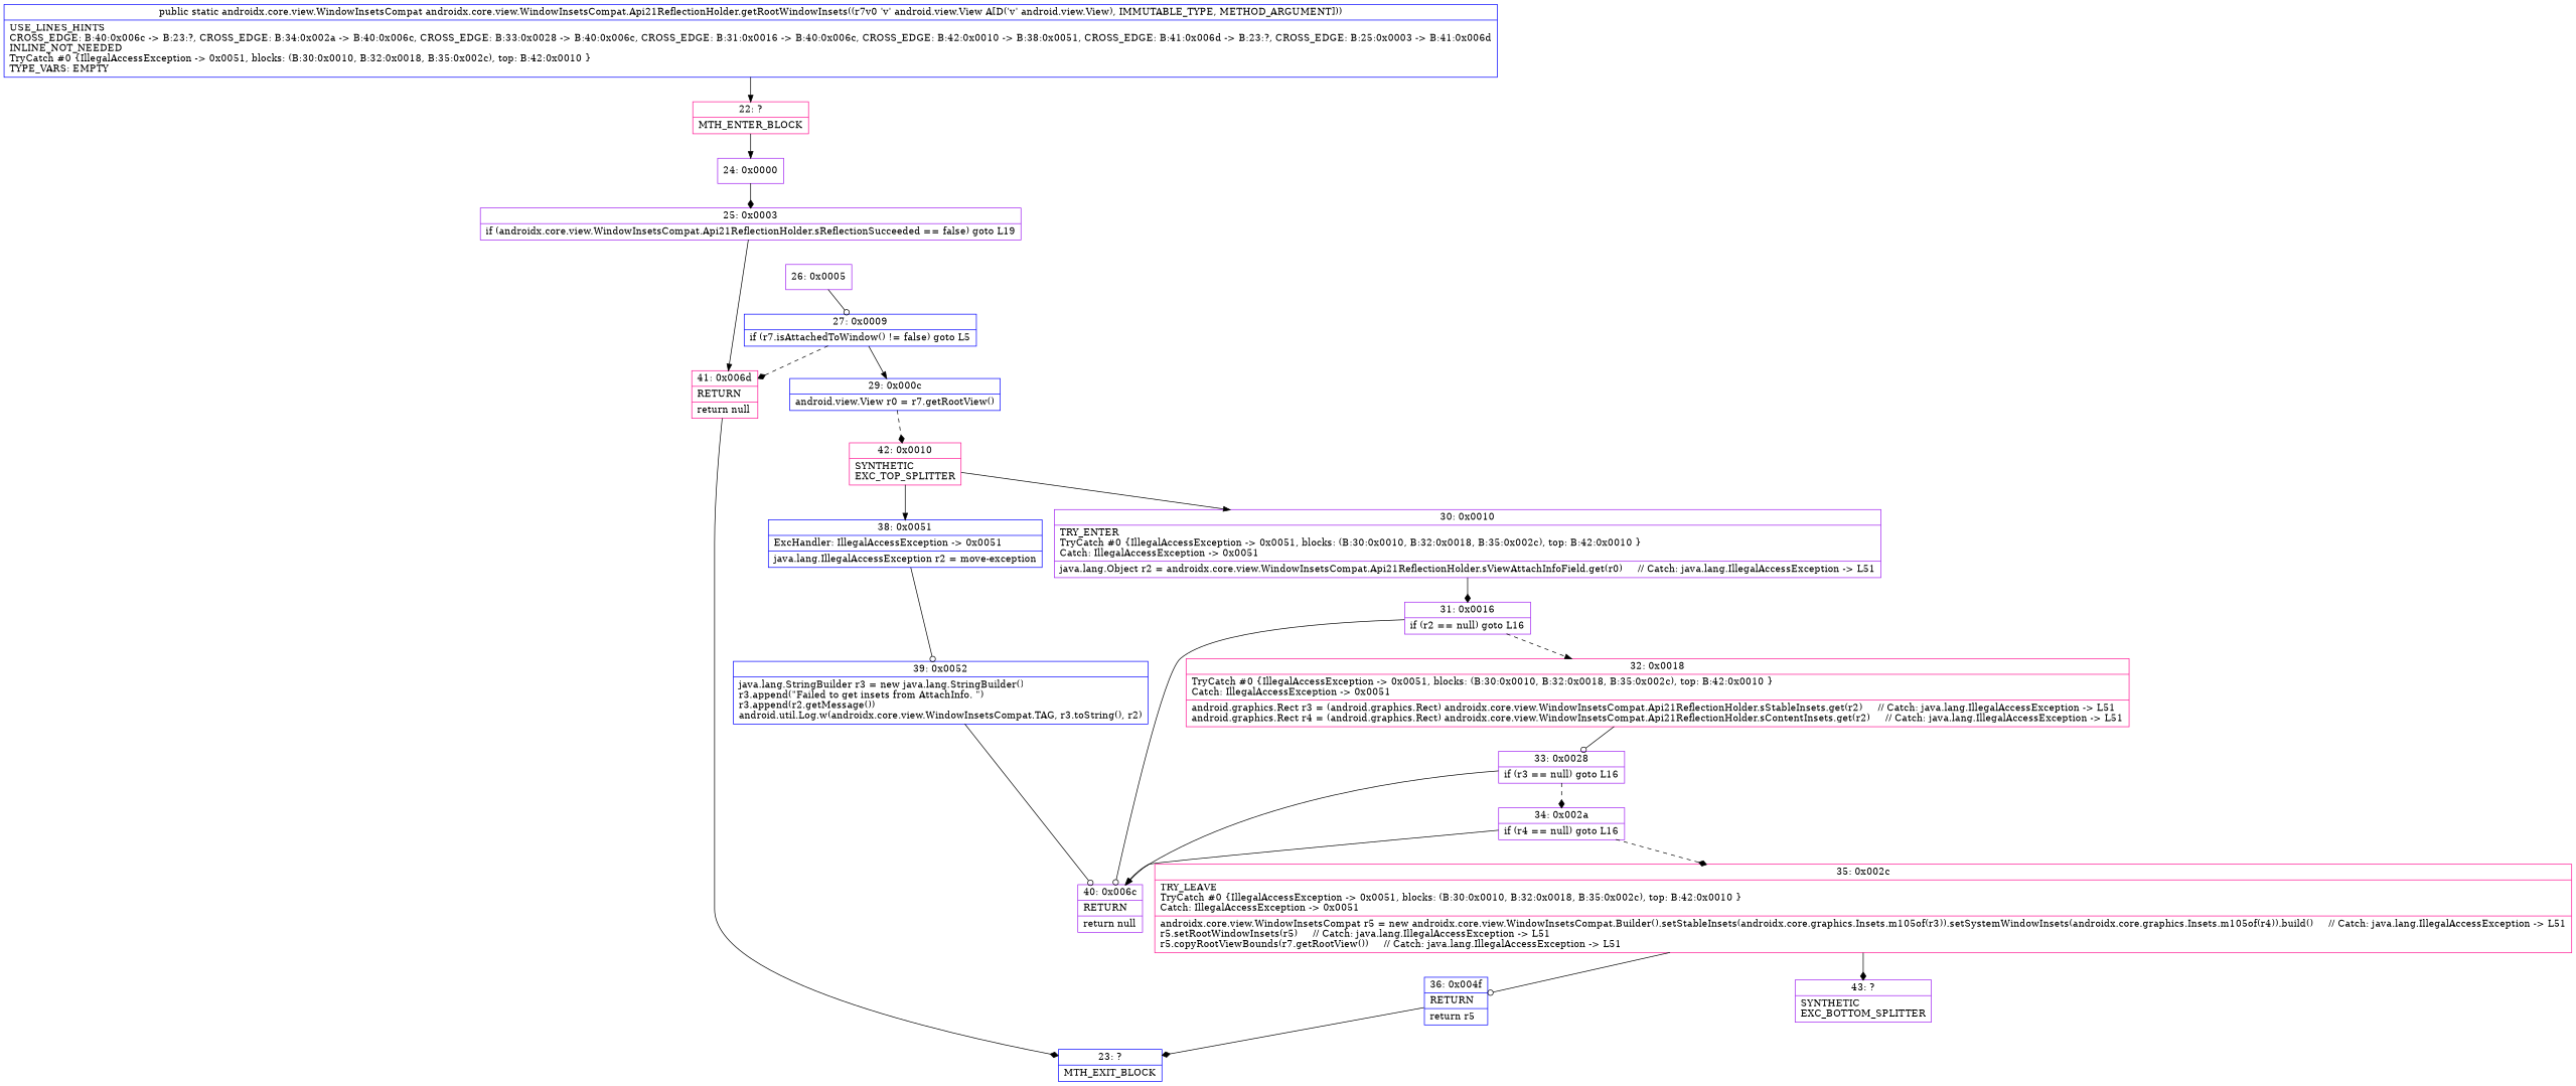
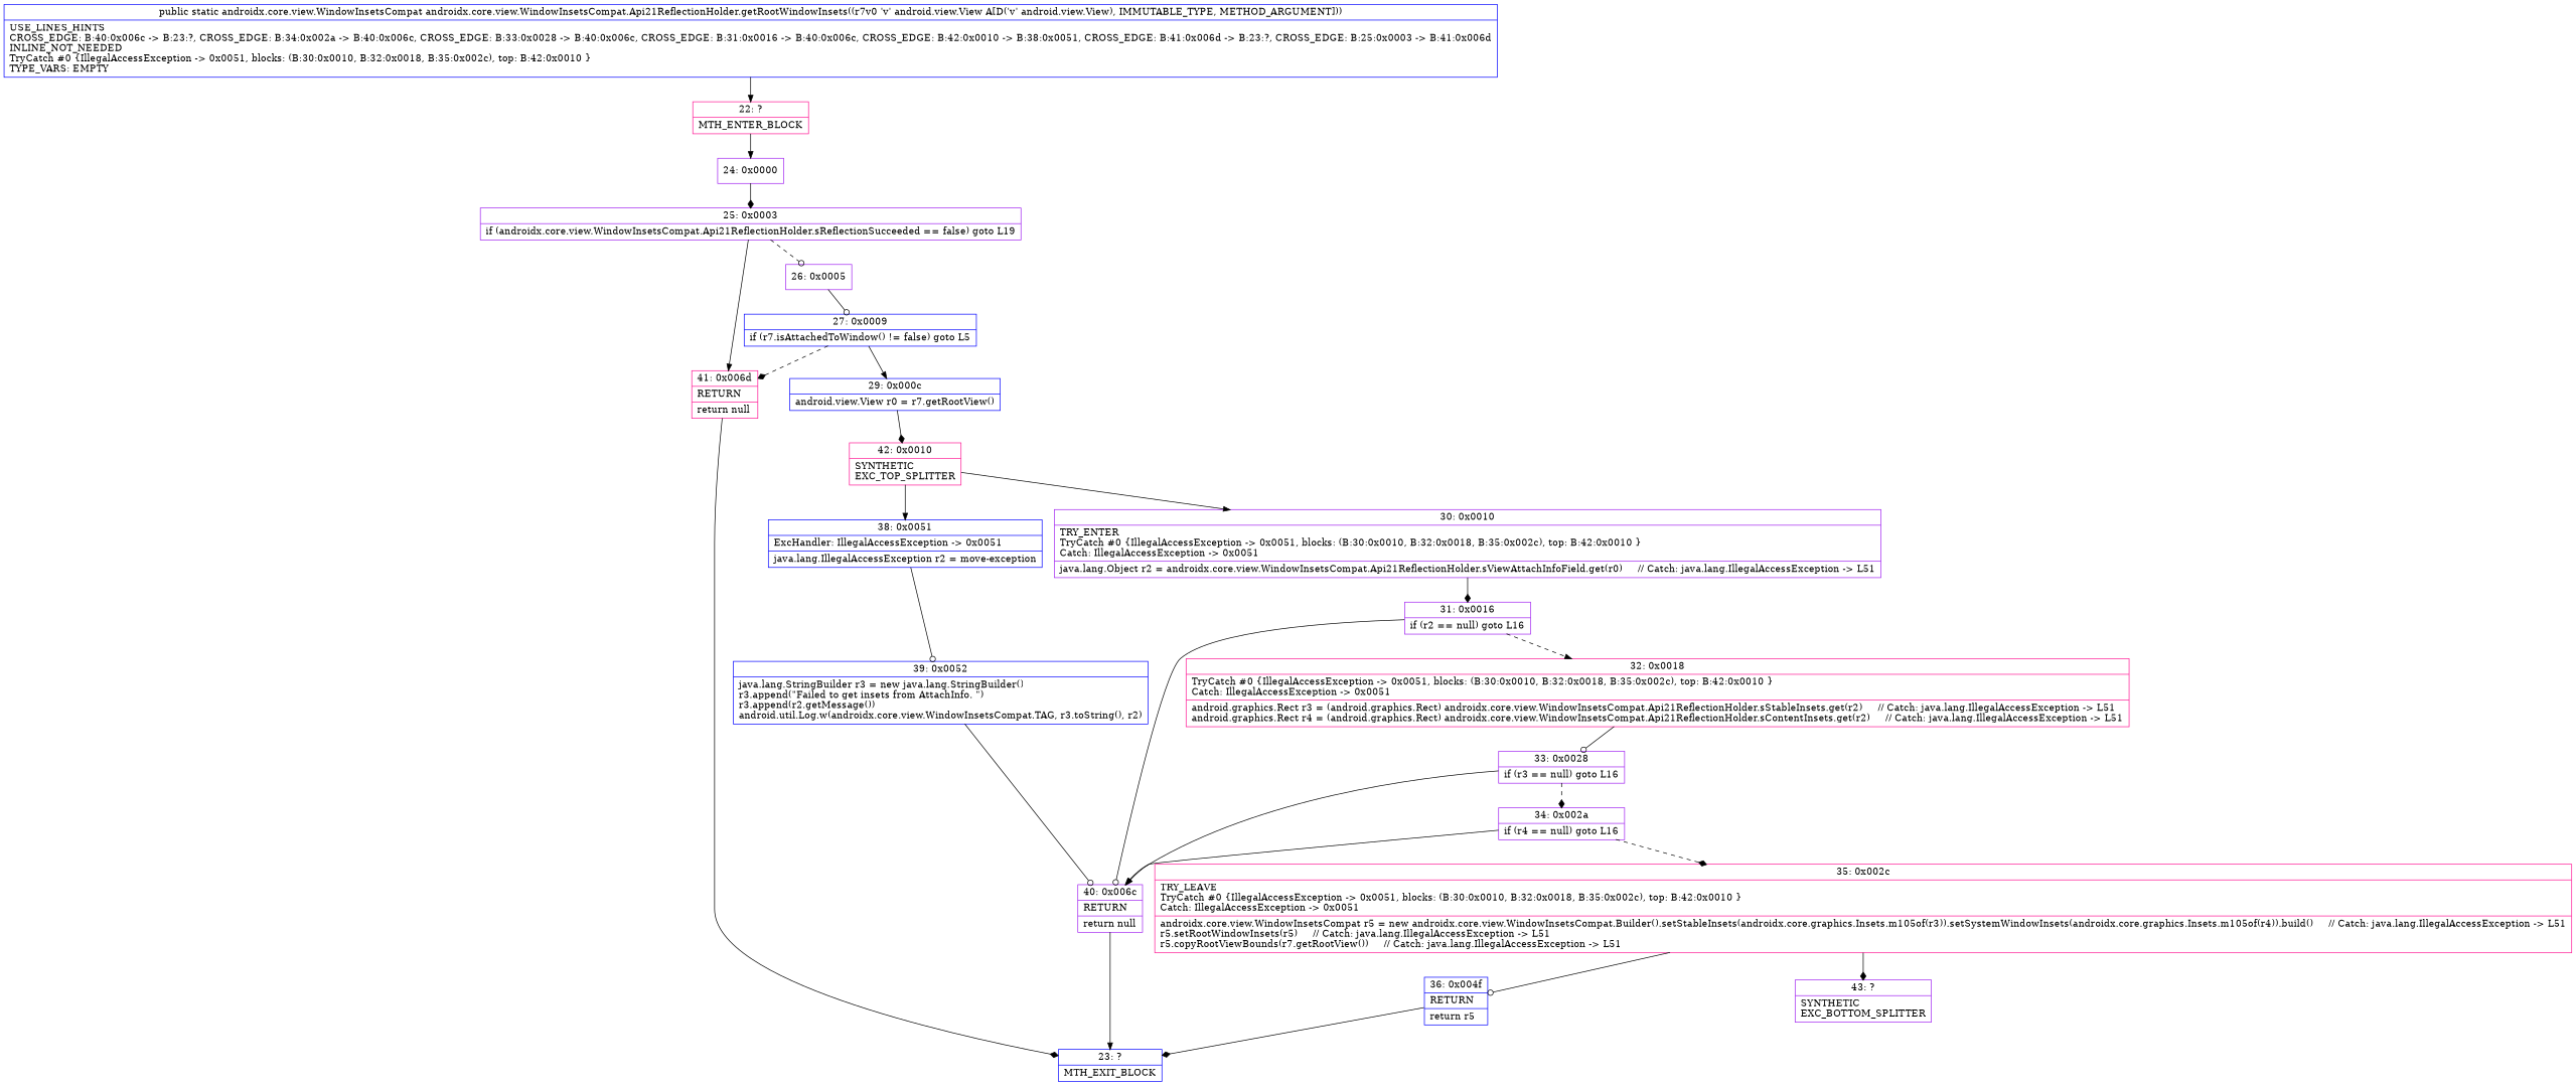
  digraph {
    node [color=purple shape=record]
    edge [arrowhead=normal]
    n1 [color=deeppink label="{22\:\ ?|MTH_ENTER_BLOCK\l}"]
    n2 [label="{24\:\ 0x0000}"]
    n3 [label="{25\:\ 0x0003|if (androidx.core.view.WindowInsetsCompat.Api21ReflectionHolder.sReflectionSucceeded == false) goto L19\l}"]
    n4 [label="{26\:\ 0x0005}"]
    n5 [color=deeppink label="{41\:\ 0x006d|RETURN\l|return null\l}"]
    n6 [color=blue label="{27\:\ 0x0009|if (r7.isAttachedToWindow() != false) goto L5\l}"]
    n7 [color=blue label="{23\:\ ?|MTH_EXIT_BLOCK\l}"]
    n8 [color=blue label="{29\:\ 0x000c|android.view.View r0 = r7.getRootView()\l}"]
    n9 [color=deeppink label="{42\:\ 0x0010|SYNTHETIC\lEXC_TOP_SPLITTER\l}"]
    n10 [label="{30\:\ 0x0010|TRY_ENTER\lTryCatch #0 \{IllegalAccessException \-\> 0x0051, blocks: (B:30:0x0010, B:32:0x0018, B:35:0x002c), top: B:42:0x0010 \}\lCatch: IllegalAccessException \-\> 0x0051\l|java.lang.Object r2 = androidx.core.view.WindowInsetsCompat.Api21ReflectionHolder.sViewAttachInfoField.get(r0)     \/\/ Catch: java.lang.IllegalAccessException \-\> L51\l}"]
    n11 [color=blue label="{38\:\ 0x0051|ExcHandler: IllegalAccessException \-\> 0x0051\l|java.lang.IllegalAccessException r2 = move\-exception\l}"]
    n12 [label="{31\:\ 0x0016|if (r2 == null) goto L16\l}"]
    n13 [color=blue label="{39\:\ 0x0052|java.lang.StringBuilder r3 = new java.lang.StringBuilder()\lr3.append(\"Failed to get insets from AttachInfo. \")\lr3.append(r2.getMessage())\landroid.util.Log.w(androidx.core.view.WindowInsetsCompat.TAG, r3.toString(), r2)\l}"]
    n14 [color=deeppink label="{32\:\ 0x0018|TryCatch #0 \{IllegalAccessException \-\> 0x0051, blocks: (B:30:0x0010, B:32:0x0018, B:35:0x002c), top: B:42:0x0010 \}\lCatch: IllegalAccessException \-\> 0x0051\l|android.graphics.Rect r3 = (android.graphics.Rect) androidx.core.view.WindowInsetsCompat.Api21ReflectionHolder.sStableInsets.get(r2)     \/\/ Catch: java.lang.IllegalAccessException \-\> L51\landroid.graphics.Rect r4 = (android.graphics.Rect) androidx.core.view.WindowInsetsCompat.Api21ReflectionHolder.sContentInsets.get(r2)     \/\/ Catch: java.lang.IllegalAccessException \-\> L51\l}"]
    n15 [label="{40\:\ 0x006c|RETURN\l|return null\l}"]
    n16 [label="{33\:\ 0x0028|if (r3 == null) goto L16\l}"]
    n17 [label="{34\:\ 0x002a|if (r4 == null) goto L16\l}"]
    n18 [color=deeppink label="{35\:\ 0x002c|TRY_LEAVE\lTryCatch #0 \{IllegalAccessException \-\> 0x0051, blocks: (B:30:0x0010, B:32:0x0018, B:35:0x002c), top: B:42:0x0010 \}\lCatch: IllegalAccessException \-\> 0x0051\l|androidx.core.view.WindowInsetsCompat r5 = new androidx.core.view.WindowInsetsCompat.Builder().setStableInsets(androidx.core.graphics.Insets.m105of(r3)).setSystemWindowInsets(androidx.core.graphics.Insets.m105of(r4)).build()     \/\/ Catch: java.lang.IllegalAccessException \-\> L51\lr5.setRootWindowInsets(r5)     \/\/ Catch: java.lang.IllegalAccessException \-\> L51\lr5.copyRootViewBounds(r7.getRootView())     \/\/ Catch: java.lang.IllegalAccessException \-\> L51\l}"]
    n19 [color=blue label="{36\:\ 0x004f|RETURN\l|return r5\l}"]
    n20 [label="{43\:\ ?|SYNTHETIC\lEXC_BOTTOM_SPLITTER\l}"]
    n21 [color=blue label="{public static androidx.core.view.WindowInsetsCompat androidx.core.view.WindowInsetsCompat.Api21ReflectionHolder.getRootWindowInsets((r7v0 'v' android.view.View A[D('v' android.view.View), IMMUTABLE_TYPE, METHOD_ARGUMENT]))  | USE_LINES_HINTS\lCROSS_EDGE: B:40:0x006c \-\> B:23:?, CROSS_EDGE: B:34:0x002a \-\> B:40:0x006c, CROSS_EDGE: B:33:0x0028 \-\> B:40:0x006c, CROSS_EDGE: B:31:0x0016 \-\> B:40:0x006c, CROSS_EDGE: B:42:0x0010 \-\> B:38:0x0051, CROSS_EDGE: B:41:0x006d \-\> B:23:?, CROSS_EDGE: B:25:0x0003 \-\> B:41:0x006d\lINLINE_NOT_NEEDED\lTryCatch #0 \{IllegalAccessException \-\> 0x0051, blocks: (B:30:0x0010, B:32:0x0018, B:35:0x002c), top: B:42:0x0010 \}\lTYPE_VARS: EMPTY\l}"]
    n1 -> n2
    n2 -> n3 [arrowhead=diamond]
+   n3 -> n4 [arrowhead=odot style=dashed]
    n3 -> n5
    n4 -> n6 [arrowhead=odot]
    n5 -> n7 [arrowhead=diamond]
    n6 -> n5 [arrowhead=diamond style=dashed]
    n6 -> n8
-   n8 -> n9 [arrowhead=diamond style=dashed]
+   n8 -> n9 [arrowhead=diamond]
    n9 -> n10
    n9 -> n11
    n10 -> n12 [arrowhead=diamond]
    n11 -> n13 [arrowhead=odot]
    n12 -> n14 [style=dashed]
    n12 -> n15 [arrowhead=odot]
    n13 -> n15 [arrowhead=odot]
    n14 -> n16 [arrowhead=odot]
+   n15 -> n7
    n16 -> n15
    n16 -> n17 [arrowhead=diamond style=dashed]
    n17 -> n15
    n17 -> n18 [arrowhead=diamond style=dashed]
    n18 -> n19 [arrowhead=odot]
    n18 -> n20 [arrowhead=diamond]
    n19 -> n7 [arrowhead=diamond]
    n21 -> n1
  }
